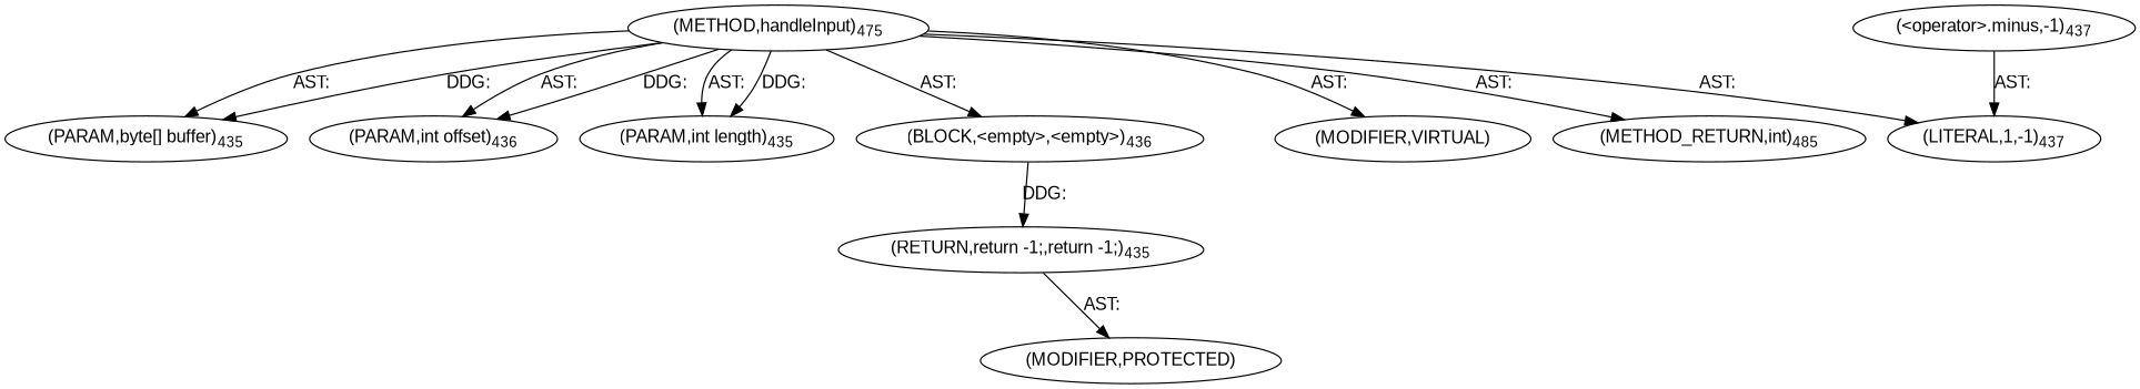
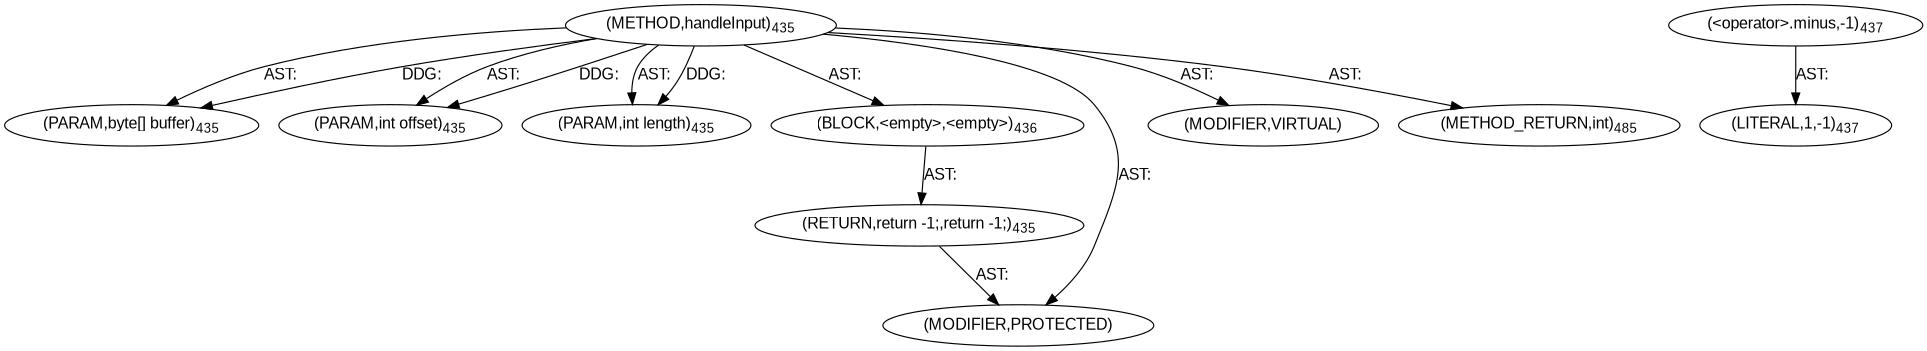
  digraph {
    fontname="Liberation Sans"
    node [fontname="Liberation Sans"]
    edge [fontname="Liberation Sans"]
-   n1 [label=<(METHOD,handleInput)<SUB>475</SUB>>]
+   n1 [label=<(METHOD,handleInput)<SUB>435</SUB>>]
    n2 [label=<(PARAM,byte[] buffer)<SUB>435</SUB>>]
-   n3 [label=<(PARAM,int offset)<SUB>436</SUB>>]
+   n3 [label=<(PARAM,int offset)<SUB>435</SUB>>]
    n4 [label=<(PARAM,int length)<SUB>435</SUB>>]
    n5 [label=<(BLOCK,&lt;empty&gt;,&lt;empty&gt;)<SUB>436</SUB>>]
    n6 [label=<(MODIFIER,PROTECTED)>]
    n7 [label=<(MODIFIER,VIRTUAL)>]
    n8 [label=<(METHOD_RETURN,int)<SUB>485</SUB>>]
    n9 [label=<(RETURN,return -1;,return -1;)<SUB>435</SUB>>]
    n10 [label=<(&lt;operator&gt;.minus,-1)<SUB>437</SUB>>]
    n11 [label=<(LITERAL,1,-1)<SUB>437</SUB>>]
    n1 -> n2 [label="AST: "]
    n1 -> n2 [label="DDG: "]
    n1 -> n3 [label="AST: "]
    n1 -> n3 [label="DDG: "]
    n1 -> n4 [label="AST: "]
    n1 -> n4 [label="DDG: "]
    n1 -> n5 [label="AST: "]
-   n1 -> n11 [label="AST: "]
+   n1 -> n6 [label="AST: "]
    n1 -> n7 [label="AST: "]
    n1 -> n8 [label="AST: "]
-   n5 -> n9 [label="DDG: "]
+   n5 -> n9 [label="AST: "]
    n9 -> n6 [label="AST: "]
    n10 -> n11 [label="AST: "]
  }
